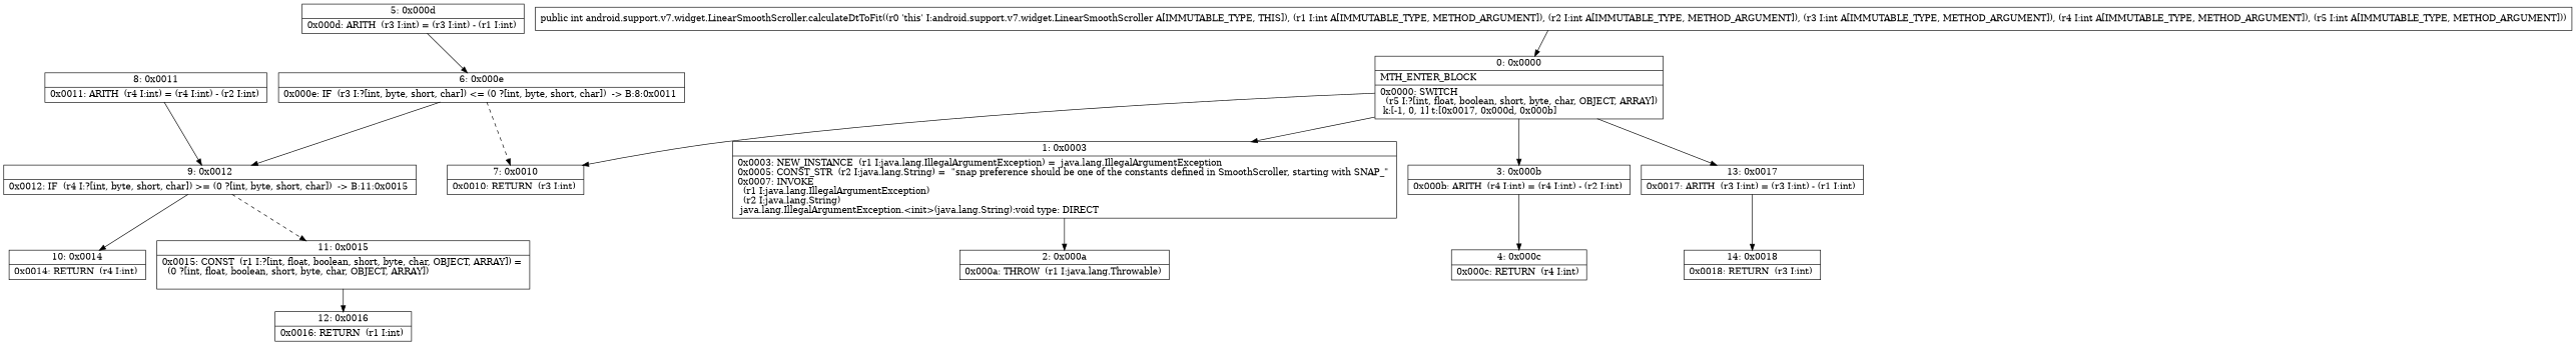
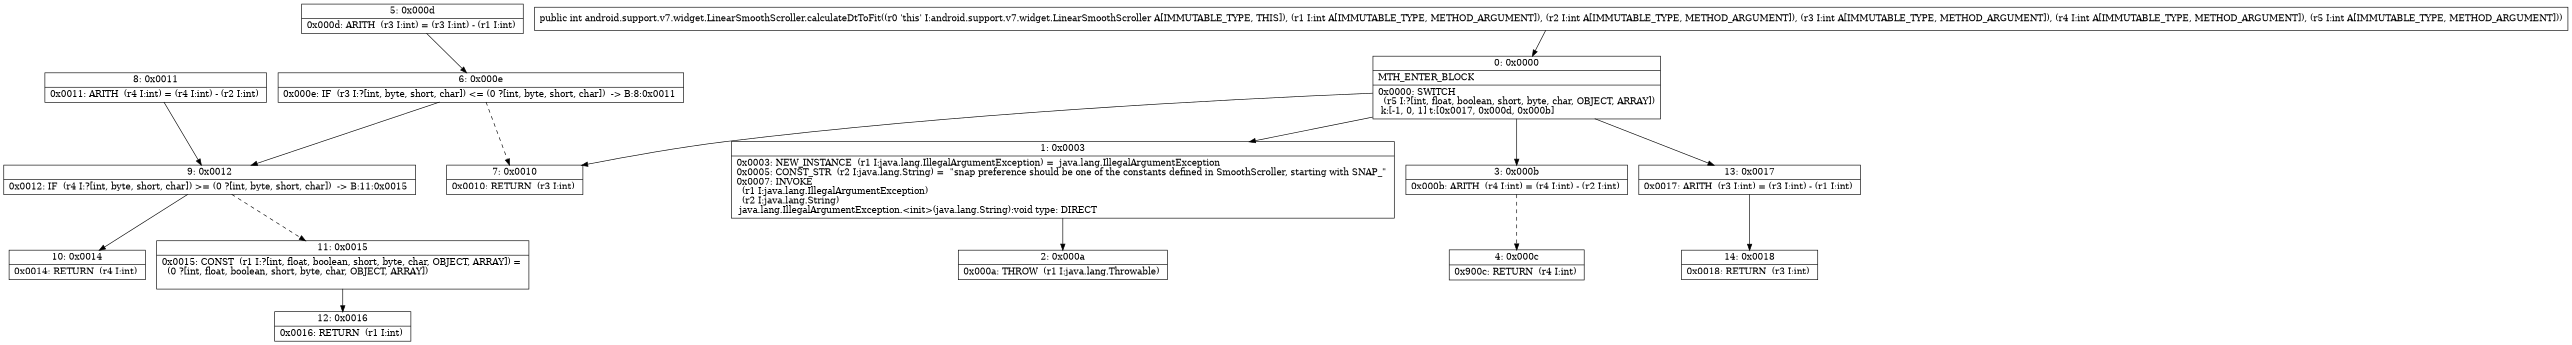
  digraph {
    node [shape=record]
    n1 [label="{0\:\ 0x0000|MTH_ENTER_BLOCK\l|0x0000: SWITCH  \l  (r5 I:?[int, float, boolean, short, byte, char, OBJECT, ARRAY])\l k:[\-1, 0, 1] t:[0x0017, 0x000d, 0x000b] \l}"]
    n2 [label="{1\:\ 0x0003|0x0003: NEW_INSTANCE  (r1 I:java.lang.IllegalArgumentException) =  java.lang.IllegalArgumentException \l0x0005: CONST_STR  (r2 I:java.lang.String) =  \"snap preference should be one of the constants defined in SmoothScroller, starting with SNAP_\" \l0x0007: INVOKE  \l  (r1 I:java.lang.IllegalArgumentException)\l  (r2 I:java.lang.String)\l java.lang.IllegalArgumentException.\<init\>(java.lang.String):void type: DIRECT \l}"]
    n3 [label="{3\:\ 0x000b|0x000b: ARITH  (r4 I:int) = (r4 I:int) \- (r2 I:int) \l}"]
    n4 [label="{13\:\ 0x0017|0x0017: ARITH  (r3 I:int) = (r3 I:int) \- (r1 I:int) \l}"]
    n5 [label="{7\:\ 0x0010|0x0010: RETURN  (r3 I:int) \l}"]
    n6 [label="{2\:\ 0x000a|0x000a: THROW  (r1 I:java.lang.Throwable) \l}"]
-   n7 [label="{4\:\ 0x000c|0x000c: RETURN  (r4 I:int) \l}"]
+   n7 [label="{4\:\ 0x000c|0x900c: RETURN  (r4 I:int) \l}"]
    n8 [label="{5\:\ 0x000d|0x000d: ARITH  (r3 I:int) = (r3 I:int) \- (r1 I:int) \l}"]
    n9 [label="{6\:\ 0x000e|0x000e: IF  (r3 I:?[int, byte, short, char]) \<= (0 ?[int, byte, short, char])  \-\> B:8:0x0011 \l}"]
    n10 [label="{14\:\ 0x0018|0x0018: RETURN  (r3 I:int) \l}"]
    n11 [label="{9\:\ 0x0012|0x0012: IF  (r4 I:?[int, byte, short, char]) \>= (0 ?[int, byte, short, char])  \-\> B:11:0x0015 \l}"]
    n12 [label="{8\:\ 0x0011|0x0011: ARITH  (r4 I:int) = (r4 I:int) \- (r2 I:int) \l}"]
    n13 [label="{10\:\ 0x0014|0x0014: RETURN  (r4 I:int) \l}"]
    n14 [label="{11\:\ 0x0015|0x0015: CONST  (r1 I:?[int, float, boolean, short, byte, char, OBJECT, ARRAY]) = \l  (0 ?[int, float, boolean, short, byte, char, OBJECT, ARRAY])\l \l}"]
    n15 [label="{12\:\ 0x0016|0x0016: RETURN  (r1 I:int) \l}"]
    n16 [label="{public int android.support.v7.widget.LinearSmoothScroller.calculateDtToFit((r0 'this' I:android.support.v7.widget.LinearSmoothScroller A[IMMUTABLE_TYPE, THIS]), (r1 I:int A[IMMUTABLE_TYPE, METHOD_ARGUMENT]), (r2 I:int A[IMMUTABLE_TYPE, METHOD_ARGUMENT]), (r3 I:int A[IMMUTABLE_TYPE, METHOD_ARGUMENT]), (r4 I:int A[IMMUTABLE_TYPE, METHOD_ARGUMENT]), (r5 I:int A[IMMUTABLE_TYPE, METHOD_ARGUMENT])) }"]
    n1 -> n2
    n1 -> n3
    n1 -> n4
    n1 -> n5
    n2 -> n6
-   n3 -> n7
+   n3 -> n7 [style=dashed]
    n4 -> n10
    n8 -> n9
    n9 -> n5 [style=dashed]
    n9 -> n11
    n11 -> n13 [style=solid]
    n11 -> n14 [style=dashed]
    n12 -> n11
    n14 -> n15
    n16 -> n1
  }
